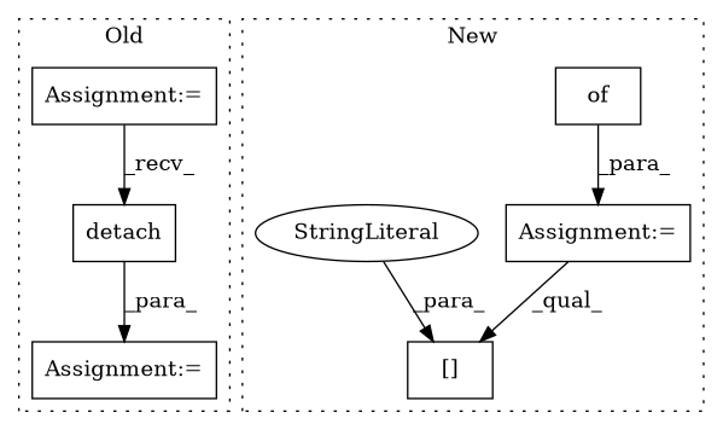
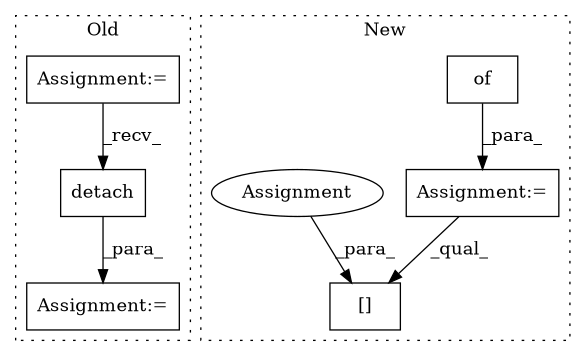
  digraph {
    node [a=7 l=1 shape=box]
    n1 [a=32 l=8 label=detach s=1458]
    n2 [label="Assignment:=" s=1582]
    n3 [label="Assignment:=" s=713]
    n4 [a=32 l=4 label=of s=1828]
    n5 [label="Assignment:=" s=1823]
    n6 [a=2 l="14,1" label="[]" s="2780,2810"]
-   n7 [a=45 l=16 label=StringLiteral s=2794 shape=ellipse]
+   n7 [a=45 l=16 label=Assignment s=2794 shape=ellipse]
    subgraph cluster_1 {
      label=Old
      style=dotted
      n1
      n2
      n3
    }
    subgraph cluster_2 {
      label=New
      style=dotted
      n4
      n5
      n6
      n7
    }
    n1 -> n2 [label=_para_]
    n3 -> n1 [label=_recv_]
    n4 -> n5 [label=_para_]
    n5 -> n6 [label=_qual_]
    n7 -> n6 [label=_para_]
  }
